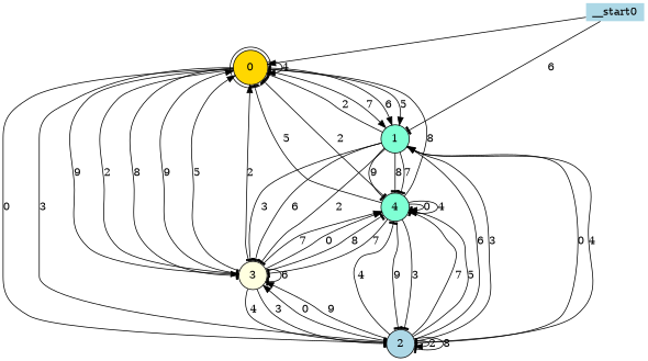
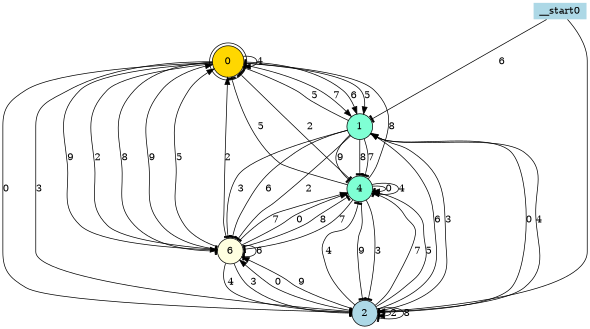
  digraph {
    node [fillcolor=aquamarine shape=circle style=filled]
    edge [arrowhead=tee]
    n1 [fillcolor=gold label=0 shape=doublecircle]
    n2 [label=1]
    n3 [fillcolor=lightblue label=2]
-   n4 [fillcolor=lightyellow label=3]
+   n4 [fillcolor=lightyellow label=6]
    n5 [label=4]
    __start0 [fillcolor=lightblue height=0 shape=none width=0]
    n1 -> n1 [arrowhead=normal label=4]
    n1 -> n2 [arrowhead=normal label=7]
    n1 -> n2 [arrowhead=normal label=6]
    n1 -> n2 [arrowhead=normal label=5]
    n1 -> n3 [label=0]
    n1 -> n3 [label=3]
    n1 -> n4 [arrowhead=normal label=9]
    n1 -> n4 [label=2]
    n1 -> n4 [label=8]
-   n2 -> n1 [label=2]
+   n2 -> n1 [label=5]
    n2 -> n3 [label=0]
    n2 -> n3 [label=4]
    n2 -> n4 [label=6]
    n2 -> n4 [label=2]
    n2 -> n4 [label=3]
    n2 -> n5 [label=7]
    n2 -> n5 [label=9]
    n2 -> n5 [label=8]
    n3 -> n2 [arrowhead=normal label=6]
    n3 -> n2 [arrowhead=normal label=3]
    n3 -> n3 [arrowhead=normal label=2]
    n3 -> n3 [label=8]
    n3 -> n4 [arrowhead=normal label=0]
    n3 -> n4 [arrowhead=normal label=9]
    n3 -> n5 [label=7]
    n3 -> n5 [label=5]
    n3 -> n5 [label=4]
    n4 -> n1 [arrowhead=normal label=9]
    n4 -> n1 [arrowhead=normal label=5]
    n4 -> n1 [arrowhead=normal label=2]
    n4 -> n3 [label=4]
    n4 -> n3 [label=3]
    n4 -> n4 [label=6]
    n4 -> n5 [arrowhead=normal label=7]
    n4 -> n5 [arrowhead=normal label=0]
    n4 -> n5 [label=8]
    n5 -> n1 [label=5]
    n5 -> n1 [label=2]
    n5 -> n1 [label=8]
    n5 -> n3 [label=9]
    n5 -> n3 [label=3]
    n5 -> n4 [label=7]
    n5 -> n5 [arrowhead=normal label=0]
    n5 -> n5 [arrowhead=normal label=4]
-   __start0 -> n1 [arrowhead=normal]
+   __start0 -> n3 [arrowhead=normal]
    __start0 -> n2 [label=6]
  }
